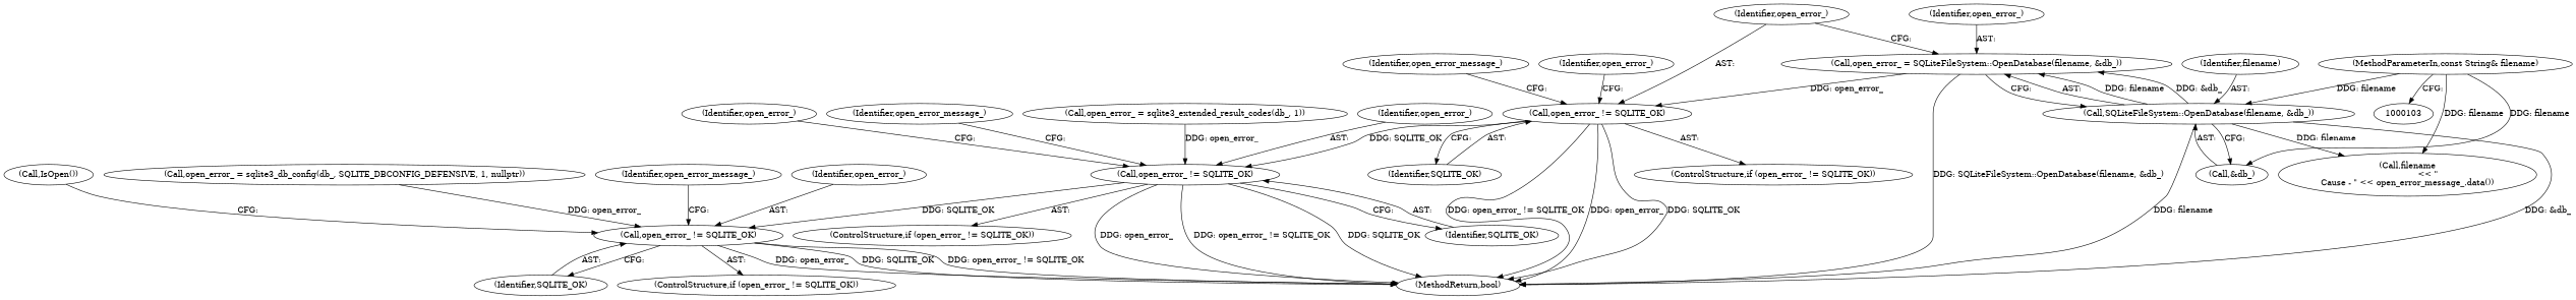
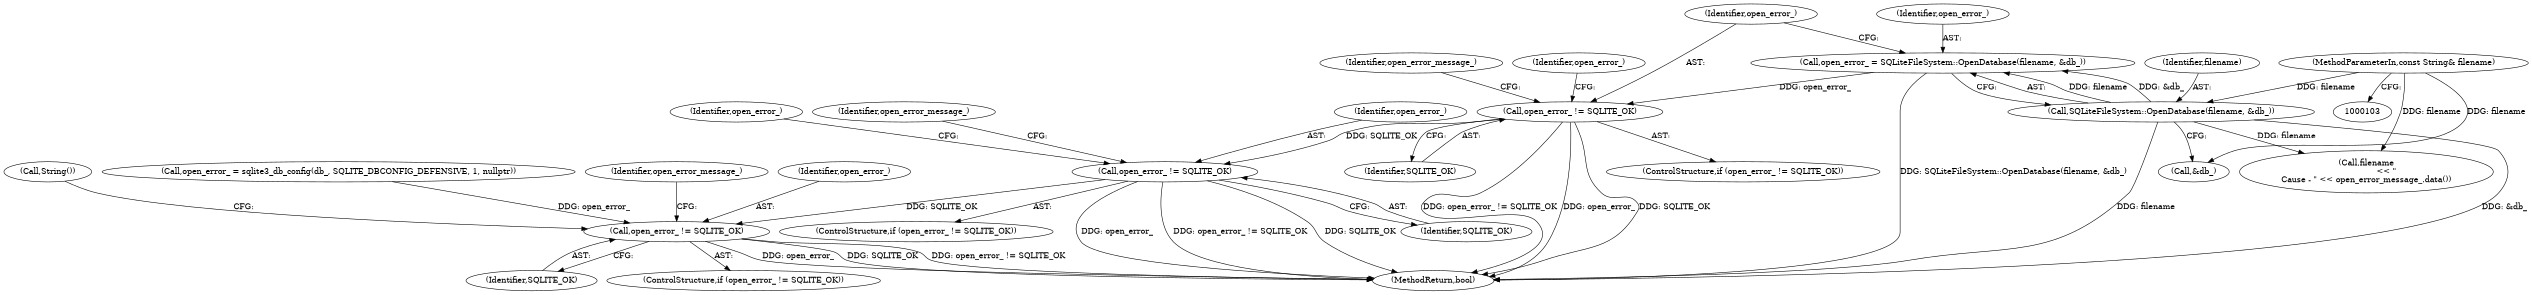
  digraph {
    n1 [label="(Call,open_error_ = SQLiteFileSystem::OpenDatabase(filename, &db_))"]
    n2 [label="(Call,SQLiteFileSystem::OpenDatabase(filename, &db_))"]
    n3 [label="(Call,open_error_ != SQLITE_OK)"]
    n4 [label="(MethodReturn,bool)"]
    n5 [label="(Call,filename\n                << \"\nCause - \" << open_error_message_.data())"]
    n6 [label="(Call,&db_)"]
    n7 [label="(Call,open_error_ != SQLITE_OK)"]
    n8 [label="(ControlStructure,if (open_error_ != SQLITE_OK))"]
    n9 [label="(Identifier,SQLITE_OK)"]
    n10 [label="(MethodParameterIn,const String& filename)"]
    1000103
    n12 [label="(Call,open_error_ != SQLITE_OK)"]
    n13 [label="(Identifier,SQLITE_OK)"]
    n14 [label="(ControlStructure,if (open_error_ != SQLITE_OK))"]
    n15 [label="(Identifier,SQLITE_OK)"]
    n16 [label="(ControlStructure,if (open_error_ != SQLITE_OK))"]
    n17 [label="(Identifier,open_error_)"]
    n18 [label="(Identifier,open_error_)"]
    n19 [label="(Identifier,open_error_message_)"]
-   n20 [label="(Call,IsOpen())"]
-   n21 [label="(Call,open_error_ = sqlite3_extended_result_codes(db_, 1))"]
+   n20 [label="(Call,String())"]
    n22 [label="(Identifier,open_error_)"]
    n23 [label="(Identifier,open_error_)"]
    n24 [label="(Identifier,open_error_)"]
    n25 [label="(Call,open_error_ = sqlite3_db_config(db_, SQLITE_DBCONFIG_DEFENSIVE, 1, nullptr))"]
    n26 [label="(Identifier,open_error_message_)"]
    n27 [label="(Identifier,filename)"]
    n28 [label="(Identifier,open_error_)"]
    n29 [label="(Identifier,open_error_message_)"]
    n1 -> n2 [label="CFG: "]
    n1 -> n3 [label="DDG: open_error_"]
    n1 -> n4 [label="DDG: SQLiteFileSystem::OpenDatabase(filename, &db_)"]
    n2 -> n1 [label="AST: "]
    n2 -> n1 [label="DDG: filename"]
    n2 -> n1 [label="DDG: &db_"]
    n2 -> n4 [label="DDG: filename"]
    n2 -> n4 [label="DDG: &db_"]
    n2 -> n5 [label="DDG: filename"]
    n2 -> n6 [label="CFG: "]
    n3 -> n4 [label="DDG: open_error_ != SQLITE_OK"]
    n3 -> n4 [label="DDG: open_error_"]
    n3 -> n4 [label="DDG: SQLITE_OK"]
    n3 -> n7 [label="DDG: SQLITE_OK"]
    n3 -> n8 [label="AST: "]
    n3 -> n9 [label="CFG: "]
-   n6 -> n2 [label="AST: "]
    n7 -> n4 [label="DDG: open_error_"]
    n7 -> n4 [label="DDG: open_error_ != SQLITE_OK"]
    n7 -> n4 [label="DDG: SQLITE_OK"]
    n7 -> n12 [label="DDG: SQLITE_OK"]
    n7 -> n13 [label="CFG: "]
    n7 -> n14 [label="AST: "]
    n9 -> n3 [label="AST: "]
    n10 -> n2 [label="DDG: filename"]
    n10 -> n5 [label="DDG: filename"]
    n10 -> n6 [label="DDG: filename"]
    n10 -> 1000103 [label="CFG: "]
    n12 -> n4 [label="DDG: open_error_"]
    n12 -> n4 [label="DDG: SQLITE_OK"]
    n12 -> n4 [label="DDG: open_error_ != SQLITE_OK"]
    n12 -> n15 [label="CFG: "]
    n12 -> n16 [label="AST: "]
    n13 -> n7 [label="AST: "]
    n15 -> n12 [label="AST: "]
    n17 -> n7 [label="CFG: "]
    n18 -> n1 [label="AST: "]
    n19 -> n7 [label="CFG: "]
    n20 -> n12 [label="CFG: "]
-   n21 -> n7 [label="DDG: open_error_"]
    n22 -> n7 [label="AST: "]
    n23 -> n3 [label="CFG: "]
    n24 -> n1 [label="CFG: "]
    n24 -> n3 [label="AST: "]
    n25 -> n12 [label="DDG: open_error_"]
    n26 -> n12 [label="CFG: "]
    n27 -> n2 [label="AST: "]
    n28 -> n12 [label="AST: "]
    n29 -> n3 [label="CFG: "]
  }
